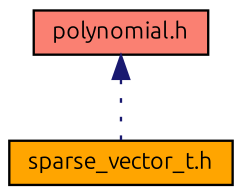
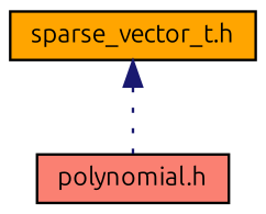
  digraph {
    fontname=Ubuntu
    node [color=black fontname=Ubuntu fontsize=10 shape=record style=filled]
    n1 [fillcolor=orange fontcolor=black height=0.2 label="sparse_vector_t.h" width=0.4]
    n2 [fillcolor=salmon height=0.2 label="polynomial.h" width=0.4]
-   n2 -> n1 [color=midnightblue dir=back fontname=Ubuntu fontsize=10 labelfontname=Helvetica labelfontsize=10 style=dotted]
+   n1 -> n2 [color=midnightblue dir=back fontname=Ubuntu fontsize=10 labelfontname=Helvetica labelfontsize=10 style=dotted]
  }
